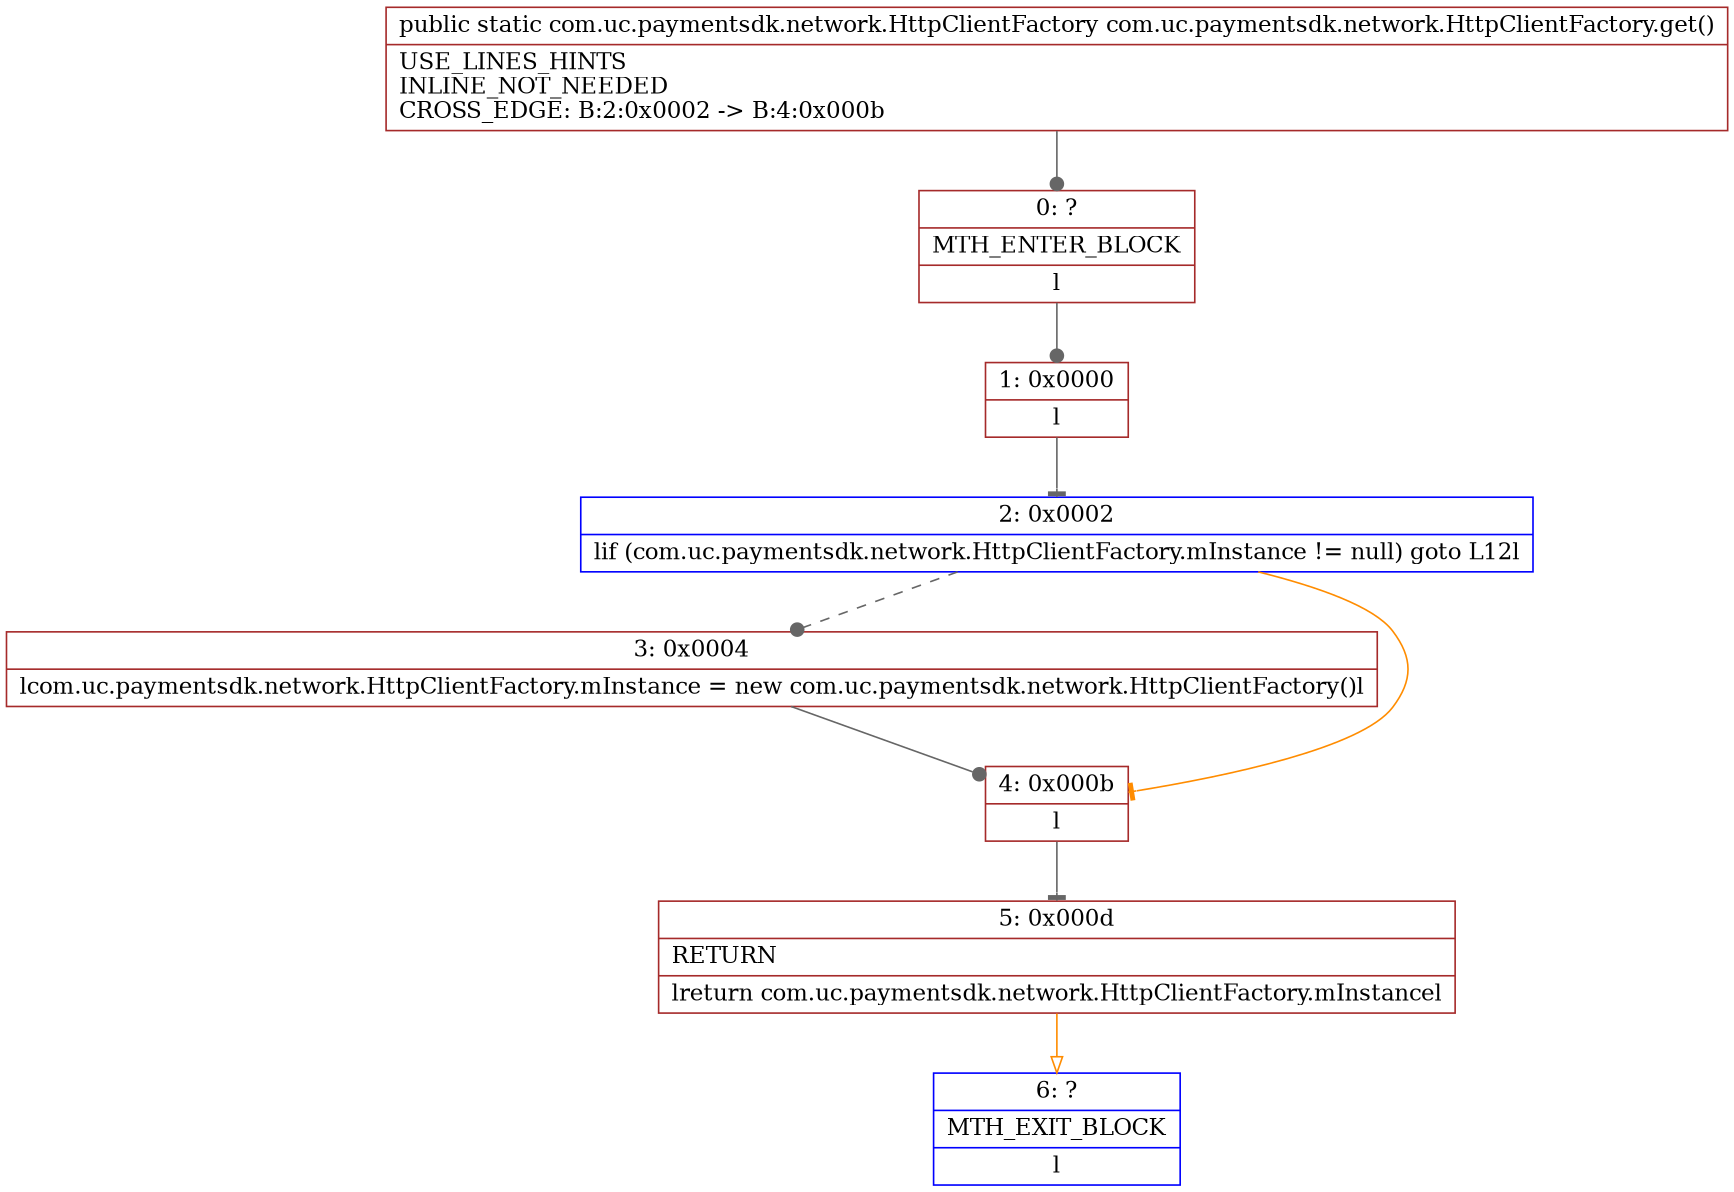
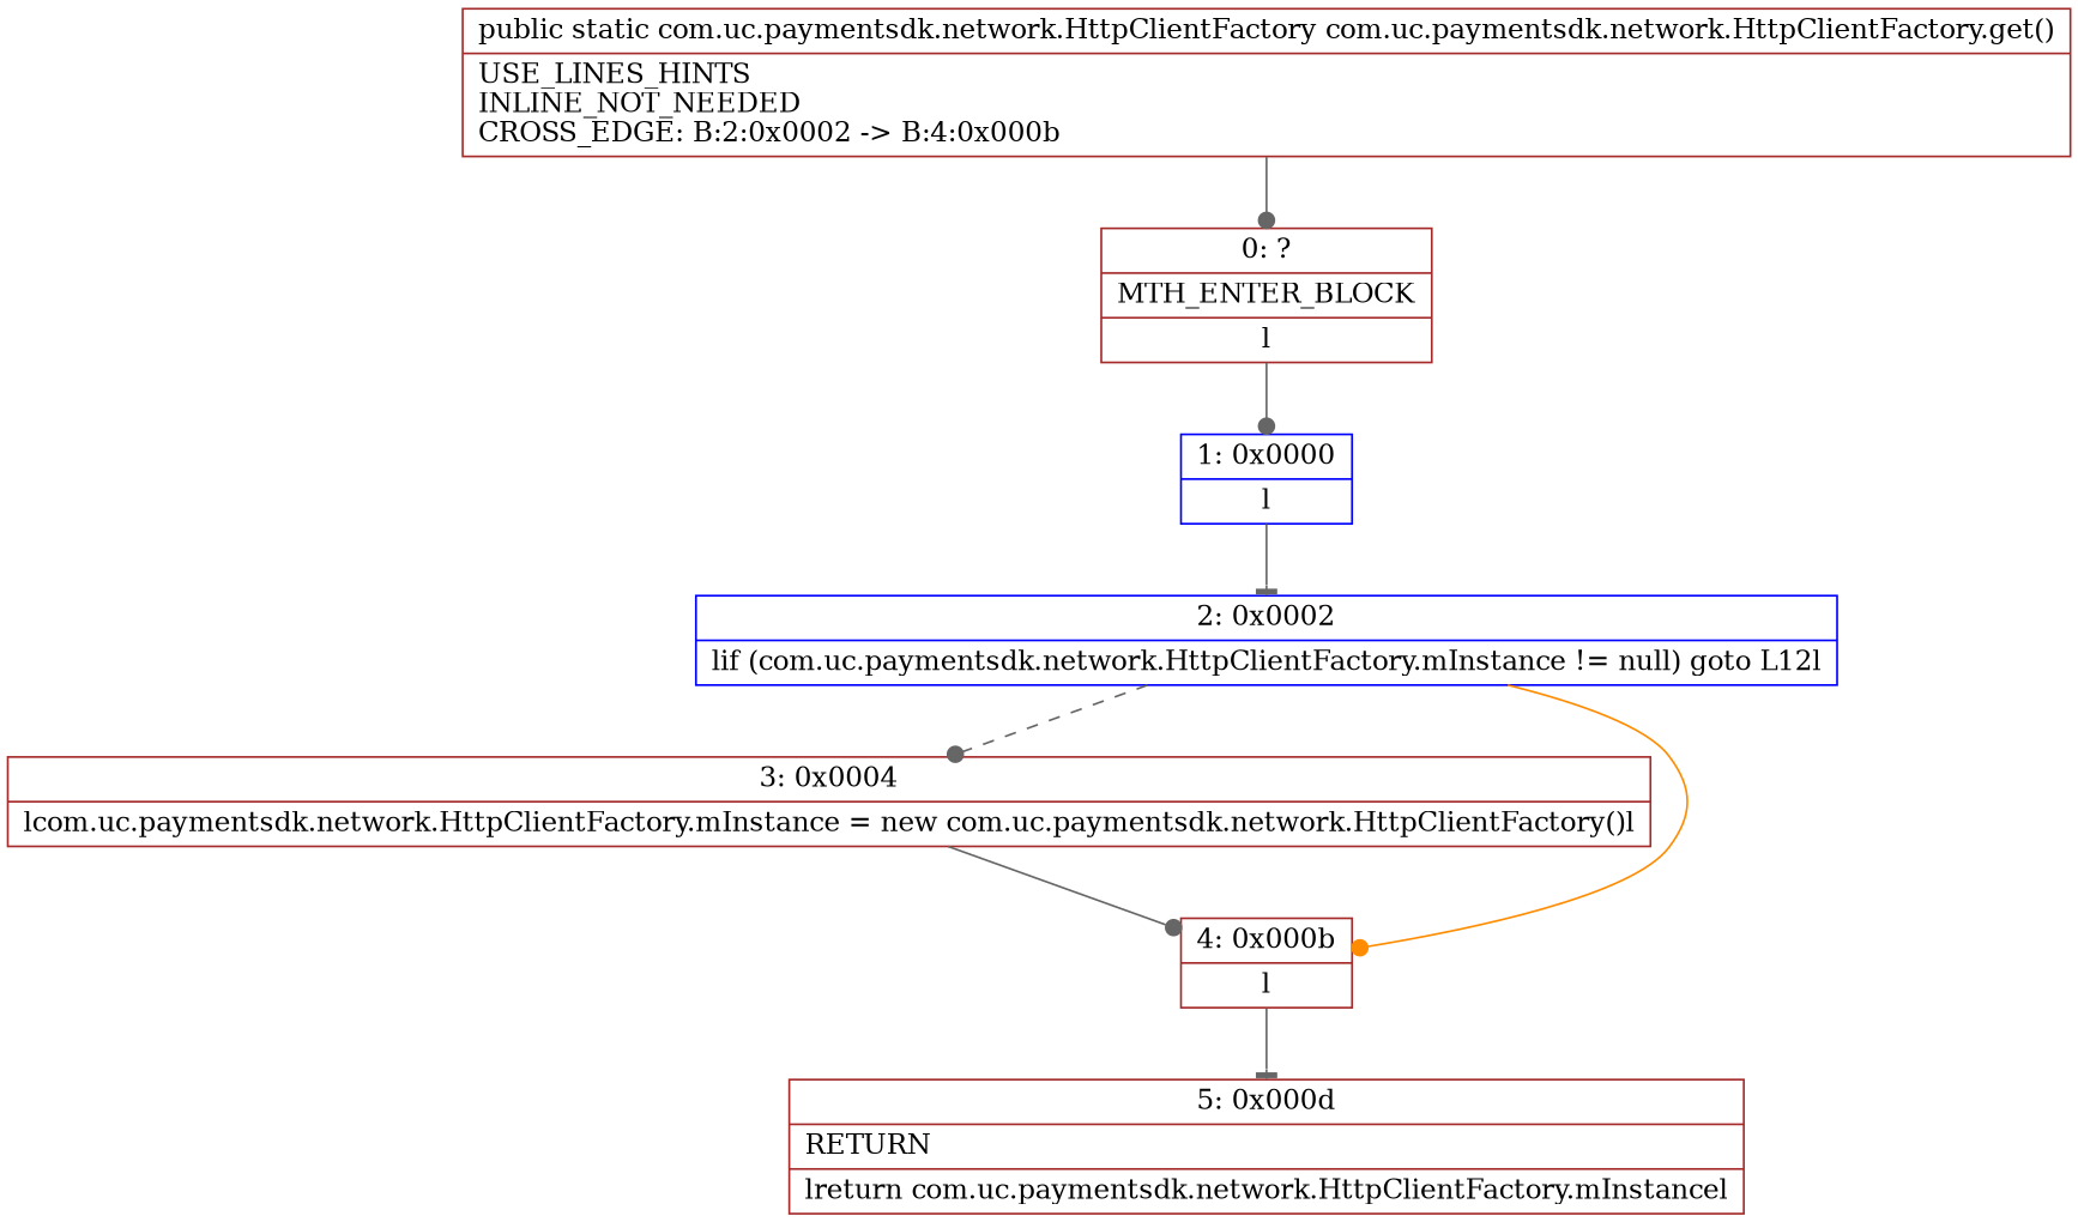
  digraph {
    node [color=brown shape=record]
    edge [arrowhead=dot color=gray40]
    n1 [label="{0\:\ ?|MTH_ENTER_BLOCK\l|l}"]
-   n2 [label="{1\:\ 0x0000|l}"]
+   n2 [color=blue label="{1\:\ 0x0000|l}"]
    n3 [color=blue label="{2\:\ 0x0002|lif (com.uc.paymentsdk.network.HttpClientFactory.mInstance != null) goto L12l}"]
    n4 [label="{3\:\ 0x0004|lcom.uc.paymentsdk.network.HttpClientFactory.mInstance = new com.uc.paymentsdk.network.HttpClientFactory()l}"]
    n5 [label="{4\:\ 0x000b|l}"]
    n6 [label="{5\:\ 0x000d|RETURN\l|lreturn com.uc.paymentsdk.network.HttpClientFactory.mInstancel}"]
-   n7 [color=blue label="{6\:\ ?|MTH_EXIT_BLOCK\l|l}"]
    n8 [label="{public static com.uc.paymentsdk.network.HttpClientFactory com.uc.paymentsdk.network.HttpClientFactory.get()  | USE_LINES_HINTS\lINLINE_NOT_NEEDED\lCROSS_EDGE: B:2:0x0002 \-\> B:4:0x000b\l}"]
    n1 -> n2
    n2 -> n3 [arrowhead=tee]
    n3 -> n4 [style=dashed]
-   n3 -> n5 [arrowhead=tee color=darkorange]
+   n3 -> n5 [color=darkorange]
    n4 -> n5
    n5 -> n6 [arrowhead=tee]
-   n6 -> n7 [arrowhead=onormal color=darkorange]
    n8 -> n1
  }
